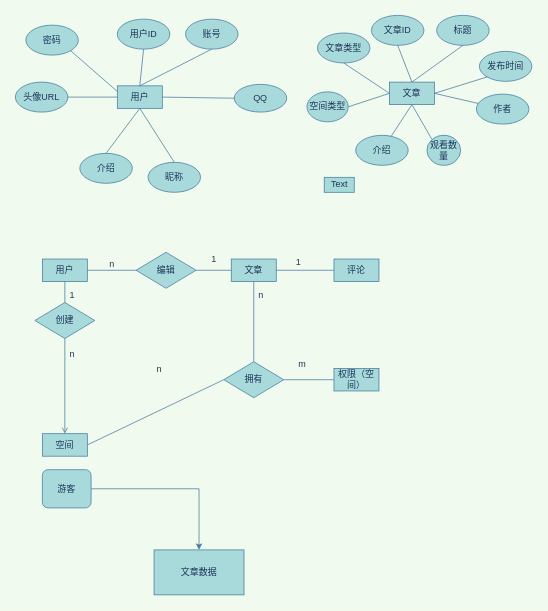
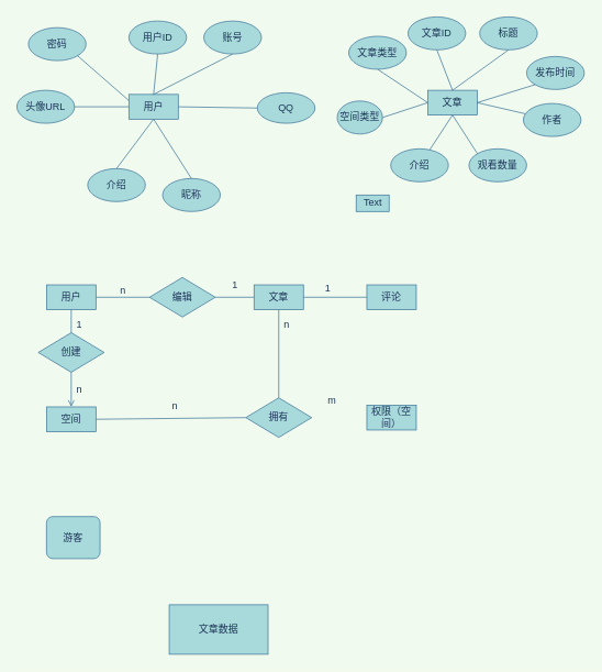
  <mxCell id="0" />
  <mxCell id="1" parent="0" />
  <mxCell id="2" value="用户" style="whiteSpace=wrap;html=1;fillColor=#A8DADC;strokeColor=#457B9D;fontColor=#1D3557;" parent="1" vertex="1"><mxGeometry x="156" y="114" width="60" height="30" as="geometry" /></mxCell>
  <mxCell id="3" value="用户ID" style="ellipse;whiteSpace=wrap;html=1;fillColor=#A8DADC;strokeColor=#457B9D;fontColor=#1D3557;" parent="1" vertex="1"><mxGeometry x="156" y="25" width="70" height="40" as="geometry" /></mxCell>
  <mxCell id="4" value="账号" style="ellipse;whiteSpace=wrap;html=1;fillColor=#A8DADC;strokeColor=#457B9D;fontColor=#1D3557;" parent="1" vertex="1"><mxGeometry x="247" y="25" width="70" height="40" as="geometry" /></mxCell>
  <mxCell id="5" value="密码" style="ellipse;whiteSpace=wrap;html=1;fillColor=#A8DADC;strokeColor=#457B9D;fontColor=#1D3557;" parent="1" vertex="1"><mxGeometry x="34" y="33" width="70" height="40" as="geometry" /></mxCell>
  <mxCell id="6" value="头像URL" style="ellipse;whiteSpace=wrap;html=1;fillColor=#A8DADC;strokeColor=#457B9D;fontColor=#1D3557;" parent="1" vertex="1"><mxGeometry x="20" y="109" width="70" height="40" as="geometry" /></mxCell>
  <mxCell id="7" value="介绍" style="ellipse;whiteSpace=wrap;html=1;fillColor=#A8DADC;strokeColor=#457B9D;fontColor=#1D3557;" parent="1" vertex="1"><mxGeometry x="106" y="204" width="70" height="40" as="geometry" /></mxCell>
  <mxCell id="8" value="昵称" style="ellipse;whiteSpace=wrap;html=1;fillColor=#A8DADC;strokeColor=#457B9D;fontColor=#1D3557;" parent="1" vertex="1"><mxGeometry x="197" y="216" width="70" height="40" as="geometry" /></mxCell>
  <mxCell id="9" value="" style="endArrow=none;html=1;entryX=0.5;entryY=1;entryDx=0;entryDy=0;exitX=0.5;exitY=0;exitDx=0;exitDy=0;strokeColor=#457B9D;fontColor=#1D3557;fillColor=#A8DADC;labelBackgroundColor=#F1FAEE;" parent="1" source="8" target="2" edge="1"><mxGeometry width="50" height="50" relative="1" as="geometry"><mxPoint x="176" y="304" as="sourcePoint" /><mxPoint x="226" y="254" as="targetPoint" /></mxGeometry></mxCell>
  <mxCell id="10" value="" style="endArrow=none;html=1;entryX=0.5;entryY=1;entryDx=0;entryDy=0;strokeColor=#457B9D;fontColor=#1D3557;exitX=0.5;exitY=0;exitDx=0;exitDy=0;fillColor=#A8DADC;labelBackgroundColor=#F1FAEE;" parent="1" source="7" target="2" edge="1"><mxGeometry width="50" height="50" relative="1" as="geometry"><mxPoint x="206.251" y="199.858" as="sourcePoint" /><mxPoint x="181" y="154" as="targetPoint" /></mxGeometry></mxCell>
  <mxCell id="11" value="" style="endArrow=none;html=1;entryX=0;entryY=0.5;entryDx=0;entryDy=0;strokeColor=#457B9D;fontColor=#1D3557;fillColor=#A8DADC;labelBackgroundColor=#F1FAEE;" parent="1" source="6" target="2" edge="1"><mxGeometry width="50" height="50" relative="1" as="geometry"><mxPoint x="96" y="164" as="sourcePoint" /><mxPoint x="146" y="114" as="targetPoint" /></mxGeometry></mxCell>
  <mxCell id="12" value="" style="endArrow=none;html=1;exitX=0;exitY=0.25;exitDx=0;exitDy=0;entryX=1;entryY=1;entryDx=0;entryDy=0;strokeColor=#457B9D;fontColor=#1D3557;fillColor=#A8DADC;labelBackgroundColor=#F1FAEE;" parent="1" source="2" target="5" edge="1"><mxGeometry width="50" height="50" relative="1" as="geometry"><mxPoint x="106" y="114" as="sourcePoint" /><mxPoint x="156" y="64" as="targetPoint" /></mxGeometry></mxCell>
  <mxCell id="13" value="" style="endArrow=none;html=1;entryX=0.5;entryY=1;entryDx=0;entryDy=0;exitX=0.5;exitY=0;exitDx=0;exitDy=0;strokeColor=#457B9D;fontColor=#1D3557;fillColor=#A8DADC;labelBackgroundColor=#F1FAEE;" parent="1" source="2" target="3" edge="1"><mxGeometry width="50" height="50" relative="1" as="geometry"><mxPoint x="166" y="114" as="sourcePoint" /><mxPoint x="216" y="64" as="targetPoint" /></mxGeometry></mxCell>
  <mxCell id="14" value="" style="endArrow=none;html=1;entryX=0.5;entryY=1;entryDx=0;entryDy=0;exitX=0.5;exitY=0;exitDx=0;exitDy=0;strokeColor=#457B9D;fontColor=#1D3557;fillColor=#A8DADC;labelBackgroundColor=#F1FAEE;" parent="1" source="2" target="4" edge="1"><mxGeometry width="50" height="50" relative="1" as="geometry"><mxPoint x="26" y="424" as="sourcePoint" /><mxPoint x="76" y="374" as="targetPoint" /></mxGeometry></mxCell>
  <mxCell id="15" value="文章" style="whiteSpace=wrap;html=1;fillColor=#A8DADC;strokeColor=#457B9D;fontColor=#1D3557;" parent="1" vertex="1"><mxGeometry x="519" y="109" width="60" height="30" as="geometry" /></mxCell>
  <mxCell id="16" value="文章ID" style="ellipse;whiteSpace=wrap;html=1;fillColor=#A8DADC;strokeColor=#457B9D;fontColor=#1D3557;" parent="1" vertex="1"><mxGeometry x="495" y="20" width="70" height="40" as="geometry" /></mxCell>
  <mxCell id="17" value="标题" style="ellipse;whiteSpace=wrap;html=1;fillColor=#A8DADC;strokeColor=#457B9D;fontColor=#1D3557;" parent="1" vertex="1"><mxGeometry x="582" y="20" width="70" height="40" as="geometry" /></mxCell>
  <mxCell id="18" value="发布时间" style="ellipse;whiteSpace=wrap;html=1;fillColor=#A8DADC;strokeColor=#457B9D;fontColor=#1D3557;" parent="1" vertex="1"><mxGeometry x="639" y="68" width="70" height="40" as="geometry" /></mxCell>
  <mxCell id="19" value="作者" style="ellipse;whiteSpace=wrap;html=1;fillColor=#A8DADC;strokeColor=#457B9D;fontColor=#1D3557;" parent="1" vertex="1"><mxGeometry x="635" y="125" width="70" height="40" as="geometry" /></mxCell>
  <mxCell id="20" value="介绍" style="ellipse;whiteSpace=wrap;html=1;fillColor=#A8DADC;strokeColor=#457B9D;fontColor=#1D3557;" parent="1" vertex="1"><mxGeometry x="474" y="180" width="70" height="40" as="geometry" /></mxCell>
- <mxCell id="21" value="观看数量" style="ellipse;whiteSpace=wrap;html=1;fillColor=#A8DADC;strokeColor=#457B9D;fontColor=#1D3557;" parent="1" vertex="1"><mxGeometry x="569" y="180" width="45" height="40" as="geometry" /></mxCell>
+ <mxCell id="21" value="观看数量" style="ellipse;whiteSpace=wrap;html=1;fillColor=#A8DADC;strokeColor=#457B9D;fontColor=#1D3557;" parent="1" vertex="1"><mxGeometry x="569" y="180" width="70" height="40" as="geometry" /></mxCell>
  <mxCell id="22" value="" style="endArrow=none;html=1;entryX=0.5;entryY=1;entryDx=0;entryDy=0;exitX=0;exitY=0;exitDx=0;exitDy=0;strokeColor=#457B9D;fontColor=#1D3557;fillColor=#A8DADC;labelBackgroundColor=#F1FAEE;" parent="1" source="21" target="15" edge="1"><mxGeometry width="50" height="50" relative="1" as="geometry"><mxPoint x="539" y="299" as="sourcePoint" /><mxPoint x="589" y="249" as="targetPoint" /></mxGeometry></mxCell>
  <mxCell id="23" value="" style="endArrow=none;html=1;entryX=0.5;entryY=1;entryDx=0;entryDy=0;strokeColor=#457B9D;fontColor=#1D3557;fillColor=#A8DADC;labelBackgroundColor=#F1FAEE;" parent="1" source="20" target="15" edge="1"><mxGeometry width="50" height="50" relative="1" as="geometry"><mxPoint x="569.251" y="194.858" as="sourcePoint" /><mxPoint x="544" y="149" as="targetPoint" /></mxGeometry></mxCell>
  <mxCell id="24" value="" style="endArrow=none;html=1;entryX=1;entryY=0.5;entryDx=0;entryDy=0;strokeColor=#457B9D;fontColor=#1D3557;fillColor=#A8DADC;labelBackgroundColor=#F1FAEE;" parent="1" source="19" target="15" edge="1"><mxGeometry width="50" height="50" relative="1" as="geometry"><mxPoint x="459" y="159" as="sourcePoint" /><mxPoint x="509" y="109" as="targetPoint" /></mxGeometry></mxCell>
  <mxCell id="25" value="" style="endArrow=none;html=1;entryX=0;entryY=1;entryDx=0;entryDy=0;strokeColor=#457B9D;fontColor=#1D3557;fillColor=#A8DADC;labelBackgroundColor=#F1FAEE;" parent="1" target="18" edge="1"><mxGeometry width="50" height="50" relative="1" as="geometry"><mxPoint x="579" y="124" as="sourcePoint" /><mxPoint x="519" y="59" as="targetPoint" /></mxGeometry></mxCell>
  <mxCell id="26" value="" style="endArrow=none;html=1;entryX=0.5;entryY=1;entryDx=0;entryDy=0;exitX=0.5;exitY=0;exitDx=0;exitDy=0;strokeColor=#457B9D;fontColor=#1D3557;fillColor=#A8DADC;labelBackgroundColor=#F1FAEE;" parent="1" source="15" target="16" edge="1"><mxGeometry width="50" height="50" relative="1" as="geometry"><mxPoint x="529" y="109" as="sourcePoint" /><mxPoint x="579" y="59" as="targetPoint" /></mxGeometry></mxCell>
  <mxCell id="27" value="" style="endArrow=none;html=1;entryX=0.5;entryY=1;entryDx=0;entryDy=0;exitX=0.5;exitY=0;exitDx=0;exitDy=0;strokeColor=#457B9D;fontColor=#1D3557;fillColor=#A8DADC;labelBackgroundColor=#F1FAEE;" parent="1" source="15" target="17" edge="1"><mxGeometry width="50" height="50" relative="1" as="geometry"><mxPoint x="389" y="419" as="sourcePoint" /><mxPoint x="439" y="369" as="targetPoint" /></mxGeometry></mxCell>
  <mxCell id="28" value="QQ" style="ellipse;whiteSpace=wrap;html=1;fillColor=#A8DADC;strokeColor=#457B9D;fontColor=#1D3557;" parent="1" vertex="1"><mxGeometry x="312" y="112" width="70" height="37" as="geometry" /></mxCell>
  <mxCell id="29" value="" style="endArrow=none;html=1;entryX=1;entryY=0.5;entryDx=0;entryDy=0;exitX=0;exitY=0.5;exitDx=0;exitDy=0;strokeColor=#457B9D;fontColor=#1D3557;fillColor=#A8DADC;labelBackgroundColor=#F1FAEE;" parent="1" source="28" target="2" edge="1"><mxGeometry width="50" height="50" relative="1" as="geometry"><mxPoint x="257" y="279" as="sourcePoint" /><mxPoint x="267" y="119" as="targetPoint" /></mxGeometry></mxCell>
  <mxCell id="30" value="Text" style="text;html=1;align=center;verticalAlign=middle;resizable=0;points=[];autosize=1;fillColor=#A8DADC;strokeColor=#457B9D;fontColor=#1D3557;" parent="1" vertex="1"><mxGeometry x="432" y="236" width="40" height="20" as="geometry" /></mxCell>
  <mxCell id="31" value="文章类型" style="ellipse;whiteSpace=wrap;html=1;fillColor=#A8DADC;strokeColor=#457B9D;fontColor=#1D3557;" parent="1" vertex="1"><mxGeometry x="423" y="43.5" width="70" height="40" as="geometry" /></mxCell>
  <mxCell id="32" value="" style="endArrow=none;html=1;entryX=0.5;entryY=1;entryDx=0;entryDy=0;exitX=0;exitY=0.5;exitDx=0;exitDy=0;strokeColor=#457B9D;fontColor=#1D3557;fillColor=#A8DADC;labelBackgroundColor=#F1FAEE;" parent="1" source="15" target="31" edge="1"><mxGeometry width="50" height="50" relative="1" as="geometry"><mxPoint x="477" y="132.5" as="sourcePoint" /><mxPoint x="507" y="82.5" as="targetPoint" /></mxGeometry></mxCell>
  <mxCell id="33" value="空间类型" style="ellipse;whiteSpace=wrap;html=1;fillColor=#A8DADC;strokeColor=#457B9D;fontColor=#1D3557;" parent="1" vertex="1"><mxGeometry x="409" y="122" width="55" height="40" as="geometry" /></mxCell>
  <mxCell id="34" value="" style="endArrow=none;html=1;entryX=1;entryY=0.5;entryDx=0;entryDy=0;exitX=0;exitY=0.5;exitDx=0;exitDy=0;strokeColor=#457B9D;fontColor=#1D3557;fillColor=#A8DADC;labelBackgroundColor=#F1FAEE;" parent="1" source="15" target="33" edge="1"><mxGeometry width="50" height="50" relative="1" as="geometry"><mxPoint x="452" y="186" as="sourcePoint" /><mxPoint x="482" y="136" as="targetPoint" /></mxGeometry></mxCell>
  <mxCell id="35" value="用户" style="whiteSpace=wrap;html=1;fillColor=#A8DADC;strokeColor=#457B9D;fontColor=#1D3557;" parent="1" vertex="1"><mxGeometry x="56" y="345" width="60" height="30" as="geometry" /></mxCell>
  <mxCell id="36" value="编辑" style="rhombus;whiteSpace=wrap;html=1;fillColor=#A8DADC;strokeColor=#457B9D;fontColor=#1D3557;" parent="1" vertex="1"><mxGeometry x="181" y="336" width="80" height="48" as="geometry" /></mxCell>
  <mxCell id="37" value="文章" style="whiteSpace=wrap;html=1;fillColor=#A8DADC;strokeColor=#457B9D;fontColor=#1D3557;" parent="1" vertex="1"><mxGeometry x="308" y="345" width="60" height="30" as="geometry" /></mxCell>
- <mxCell id="38" value="空间" style="whiteSpace=wrap;html=1;fillColor=#A8DADC;strokeColor=#457B9D;fontColor=#1D3557;" parent="1" vertex="1"><mxGeometry x="56" y="578" width="60" height="30" as="geometry" /></mxCell>
+ <mxCell id="38" value="空间" style="whiteSpace=wrap;html=1;fillColor=#A8DADC;strokeColor=#457B9D;fontColor=#1D3557;" parent="1" vertex="1"><mxGeometry x="56" y="493" width="60" height="30" as="geometry" /></mxCell>
  <mxCell id="39" value="权限（空间）" style="whiteSpace=wrap;html=1;fillColor=#A8DADC;strokeColor=#457B9D;fontColor=#1D3557;" parent="1" vertex="1"><mxGeometry x="445" y="491" width="60" height="30" as="geometry" /></mxCell>
  <mxCell id="40" value="创建" style="rhombus;whiteSpace=wrap;html=1;fillColor=#A8DADC;strokeColor=#457B9D;fontColor=#1D3557;" parent="1" vertex="1"><mxGeometry x="46" y="403" width="80" height="48" as="geometry" /></mxCell>
  <mxCell id="41" value="" style="endArrow=none;html=1;strokeColor=#457B9D;fillColor=#A8DADC;fontColor=#1D3557;exitX=1;exitY=0.5;exitDx=0;exitDy=0;labelBackgroundColor=#F1FAEE;" parent="1" source="35" target="36" edge="1"><mxGeometry width="50" height="50" relative="1" as="geometry"><mxPoint x="220" y="353" as="sourcePoint" /><mxPoint x="270" y="303" as="targetPoint" /></mxGeometry></mxCell>
  <mxCell id="42" value="n" style="text;html=1;strokeColor=none;fillColor=none;align=center;verticalAlign=middle;whiteSpace=wrap;rounded=0;sketch=0;fontColor=#1D3557;" parent="1" vertex="1"><mxGeometry x="129" y="342" width="40" height="20" as="geometry" /></mxCell>
  <mxCell id="43" value="" style="endArrow=none;html=1;strokeColor=#457B9D;fillColor=#A8DADC;fontColor=#1D3557;exitX=1;exitY=0.5;exitDx=0;exitDy=0;labelBackgroundColor=#F1FAEE;" parent="1" source="36" target="37" edge="1"><mxGeometry width="50" height="50" relative="1" as="geometry"><mxPoint x="249.5" y="324" as="sourcePoint" /><mxPoint x="314.5" y="324" as="targetPoint" /></mxGeometry></mxCell>
  <mxCell id="44" value="1" style="text;html=1;strokeColor=none;fillColor=none;align=center;verticalAlign=middle;whiteSpace=wrap;rounded=0;sketch=0;fontColor=#1D3557;" parent="1" vertex="1"><mxGeometry x="265" y="336" width="40" height="20" as="geometry" /></mxCell>
  <mxCell id="45" value="" style="endArrow=none;html=1;strokeColor=#457B9D;fillColor=#A8DADC;fontColor=#1D3557;exitX=0.5;exitY=1;exitDx=0;exitDy=0;entryX=0.5;entryY=0;entryDx=0;entryDy=0;labelBackgroundColor=#F1FAEE;" parent="1" source="35" target="40" edge="1"><mxGeometry width="50" height="50" relative="1" as="geometry"><mxPoint x="93" y="388" as="sourcePoint" /><mxPoint x="86" y="397" as="targetPoint" /></mxGeometry></mxCell>
  <mxCell id="46" value="1" style="text;html=1;strokeColor=none;fillColor=none;align=center;verticalAlign=middle;whiteSpace=wrap;rounded=0;sketch=0;fontColor=#1D3557;" parent="1" vertex="1"><mxGeometry x="76" y="383" width="40" height="20" as="geometry" /></mxCell>
  <mxCell id="47" value="n" style="text;html=1;strokeColor=none;fillColor=none;align=center;verticalAlign=middle;whiteSpace=wrap;rounded=0;sketch=0;fontColor=#1D3557;" parent="1" vertex="1"><mxGeometry x="76" y="462" width="40" height="20" as="geometry" /></mxCell>
  <mxCell id="48" value="" style="endArrow=open;html=1;strokeColor=#457B9D;fillColor=#A8DADC;fontColor=#1D3557;exitX=0.5;exitY=1;exitDx=0;exitDy=0;entryX=0.5;entryY=0;entryDx=0;entryDy=0;labelBackgroundColor=#F1FAEE;" parent="1" source="40" target="38" edge="1"><mxGeometry width="50" height="50" relative="1" as="geometry"><mxPoint x="126" y="370" as="sourcePoint" /><mxPoint x="191" y="370" as="targetPoint" /></mxGeometry></mxCell>
  <mxCell id="49" value="" style="endArrow=none;html=1;strokeColor=#457B9D;fillColor=#A8DADC;fontColor=#1D3557;exitX=1;exitY=0.5;exitDx=0;exitDy=0;entryX=0;entryY=0.5;entryDx=0;entryDy=0;labelBackgroundColor=#F1FAEE;" parent="1" source="38" target="52" edge="1"><mxGeometry width="50" height="50" relative="1" as="geometry"><mxPoint x="235" y="507" as="sourcePoint" /><mxPoint x="252" y="498" as="targetPoint" /></mxGeometry></mxCell>
- <mxCell id="50" value="" style="endArrow=none;html=1;strokeColor=#457B9D;fillColor=#A8DADC;fontColor=#1D3557;exitX=1;exitY=0.5;exitDx=0;exitDy=0;entryX=0;entryY=0.5;entryDx=0;entryDy=0;labelBackgroundColor=#F1FAEE;" parent="1" source="52" target="39" edge="1"><mxGeometry width="50" height="50" relative="1" as="geometry"><mxPoint x="179" y="469" as="sourcePoint" /><mxPoint x="226" y="469" as="targetPoint" /></mxGeometry></mxCell>
  <mxCell id="51" value="n" style="text;html=1;strokeColor=none;fillColor=none;align=center;verticalAlign=middle;whiteSpace=wrap;rounded=0;sketch=0;fontColor=#1D3557;" parent="1" vertex="1"><mxGeometry x="192" y="482" width="40" height="20" as="geometry" /></mxCell>
  <mxCell id="52" value="拥有" style="rhombus;whiteSpace=wrap;html=1;fillColor=#A8DADC;strokeColor=#457B9D;fontColor=#1D3557;" parent="1" vertex="1"><mxGeometry x="298" y="482" width="80" height="48" as="geometry" /></mxCell>
  <mxCell id="53" value="" style="endArrow=none;html=1;strokeColor=#457B9D;fillColor=#A8DADC;fontColor=#1D3557;exitX=0.5;exitY=1;exitDx=0;exitDy=0;entryX=0.5;entryY=0;entryDx=0;entryDy=0;labelBackgroundColor=#F1FAEE;" parent="1" source="37" target="52" edge="1"><mxGeometry width="50" height="50" relative="1" as="geometry"><mxPoint x="338" y="375" as="sourcePoint" /><mxPoint x="338" y="493" as="targetPoint" /></mxGeometry></mxCell>
  <mxCell id="54" value="m" style="text;html=1;strokeColor=none;fillColor=none;align=center;verticalAlign=middle;whiteSpace=wrap;rounded=0;sketch=0;fontColor=#1D3557;" parent="1" vertex="1"><mxGeometry x="383" y="476" width="40" height="20" as="geometry" /></mxCell>
  <mxCell id="55" value="n" style="text;html=1;strokeColor=none;fillColor=none;align=center;verticalAlign=middle;whiteSpace=wrap;rounded=0;sketch=0;fontColor=#1D3557;" parent="1" vertex="1"><mxGeometry x="328" y="384" width="40" height="20" as="geometry" /></mxCell>
  <mxCell id="56" value="" style="endArrow=none;html=1;strokeColor=#457B9D;fillColor=#A8DADC;fontColor=#1D3557;entryX=0;entryY=0.5;entryDx=0;entryDy=0;exitX=1;exitY=0.5;exitDx=0;exitDy=0;labelBackgroundColor=#F1FAEE;" parent="1" source="37" target="58" edge="1"><mxGeometry width="50" height="50" relative="1" as="geometry"><mxPoint x="366" y="364" as="sourcePoint" /><mxPoint x="413" y="364" as="targetPoint" /></mxGeometry></mxCell>
  <mxCell id="57" value="1" style="text;html=1;strokeColor=none;fillColor=none;align=center;verticalAlign=middle;whiteSpace=wrap;rounded=0;sketch=0;fontColor=#1D3557;" parent="1" vertex="1"><mxGeometry x="378" y="340" width="40" height="20" as="geometry" /></mxCell>
  <mxCell id="58" value="评论" style="whiteSpace=wrap;html=1;fillColor=#A8DADC;strokeColor=#457B9D;fontColor=#1D3557;" parent="1" vertex="1"><mxGeometry x="445" y="345" width="60" height="30" as="geometry" /></mxCell>
  <mxCell id="59" value="文章数据" style="rounded=0;whiteSpace=wrap;html=1;fillColor=#A8DADC;strokeColor=#457B9D;fontColor=#1D3557;" parent="1" vertex="1"><mxGeometry x="205" y="733" width="120" height="60" as="geometry" /></mxCell>
- <mxCell id="60" style="edgeStyle=orthogonalEdgeStyle;rounded=0;orthogonalLoop=1;jettySize=auto;html=1;labelBackgroundColor=#F1FAEE;strokeColor=#457B9D;fontColor=#1D3557;" parent="1" source="61" target="59" edge="1"><mxGeometry relative="1" as="geometry"><mxPoint x="200.174" y="657.503" as="targetPoint" /></mxGeometry></mxCell>
  <mxCell id="61" value="游客" style="rounded=1;whiteSpace=wrap;html=1;fillColor=#A8DADC;strokeColor=#457B9D;fontColor=#1D3557;" parent="1" vertex="1"><mxGeometry x="56" y="626" width="65" height="51" as="geometry" /></mxCell>
